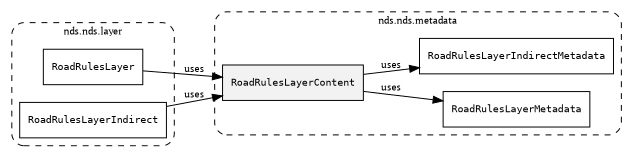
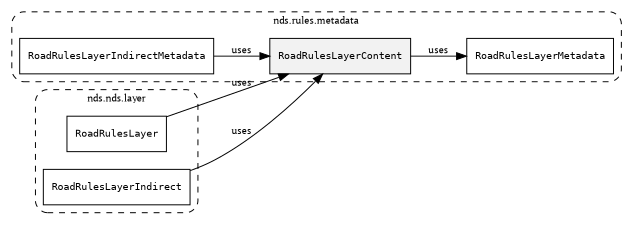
  digraph {
    fontname="PT Serif"
    fontsize=10
    rankdir=LR
    node [fontname="PT Serif" fontsize=10 shape=box]
    edge [fontname="PT Serif" fontsize=10]
    n1 [fillcolor="#0000000D" label=<<font face="monospace"><table align="center" border="0" cellspacing="0" cellpadding="0"><tr><td href="../../../content/packages/nds.rules.metadata.html#Bitmask-RoadRulesLayerContent" title="Bitmask defined in nds.rules.metadata">RoadRulesLayerContent</td></tr></table></font>> style=filled]
    n2 [label=<<font face="monospace"><table align="center" border="0" cellspacing="0" cellpadding="0"><tr><td href="../../../content/packages/nds.rules.metadata.html#Structure-RoadRulesLayerMetadata" title="Structure defined in nds.rules.metadata">RoadRulesLayerMetadata</td></tr></table></font>>]
    n3 [label=<<font face="monospace"><table align="center" border="0" cellspacing="0" cellpadding="0"><tr><td href="../../../content/packages/nds.rules.metadata.html#Structure-RoadRulesLayerIndirectMetadata" title="Structure defined in nds.rules.metadata">RoadRulesLayerIndirectMetadata</td></tr></table></font>>]
    n4 [label=<<font face="monospace"><table align="center" border="0" cellspacing="0" cellpadding="0"><tr><td href="../../../content/packages/nds.rules.layer.html#Structure-RoadRulesLayer" title="Structure defined in nds.rules.layer">RoadRulesLayer</td></tr></table></font>>]
    n5 [label=<<font face="monospace"><table align="center" border="0" cellspacing="0" cellpadding="0"><tr><td href="../../../content/packages/nds.rules.layer.html#Structure-RoadRulesLayerIndirect" title="Structure defined in nds.rules.layer">RoadRulesLayerIndirect</td></tr></table></font>>]
    subgraph cluster_1 {
-     label="nds.nds.metadata"
+     label="nds.rules.metadata"
      style="dashed, rounded"
      n1
      n2
      n3
    }
    subgraph cluster_2 {
      label="nds.nds.layer"
      style="dashed, rounded"
      n4
      n5
    }
    n1 -> n2 [label=uses]
-   n1 -> n3 [label=uses]
+   n3 -> n1 [label=uses]
    n4 -> n1 [label=uses]
    n5 -> n1 [label=uses]
  }
